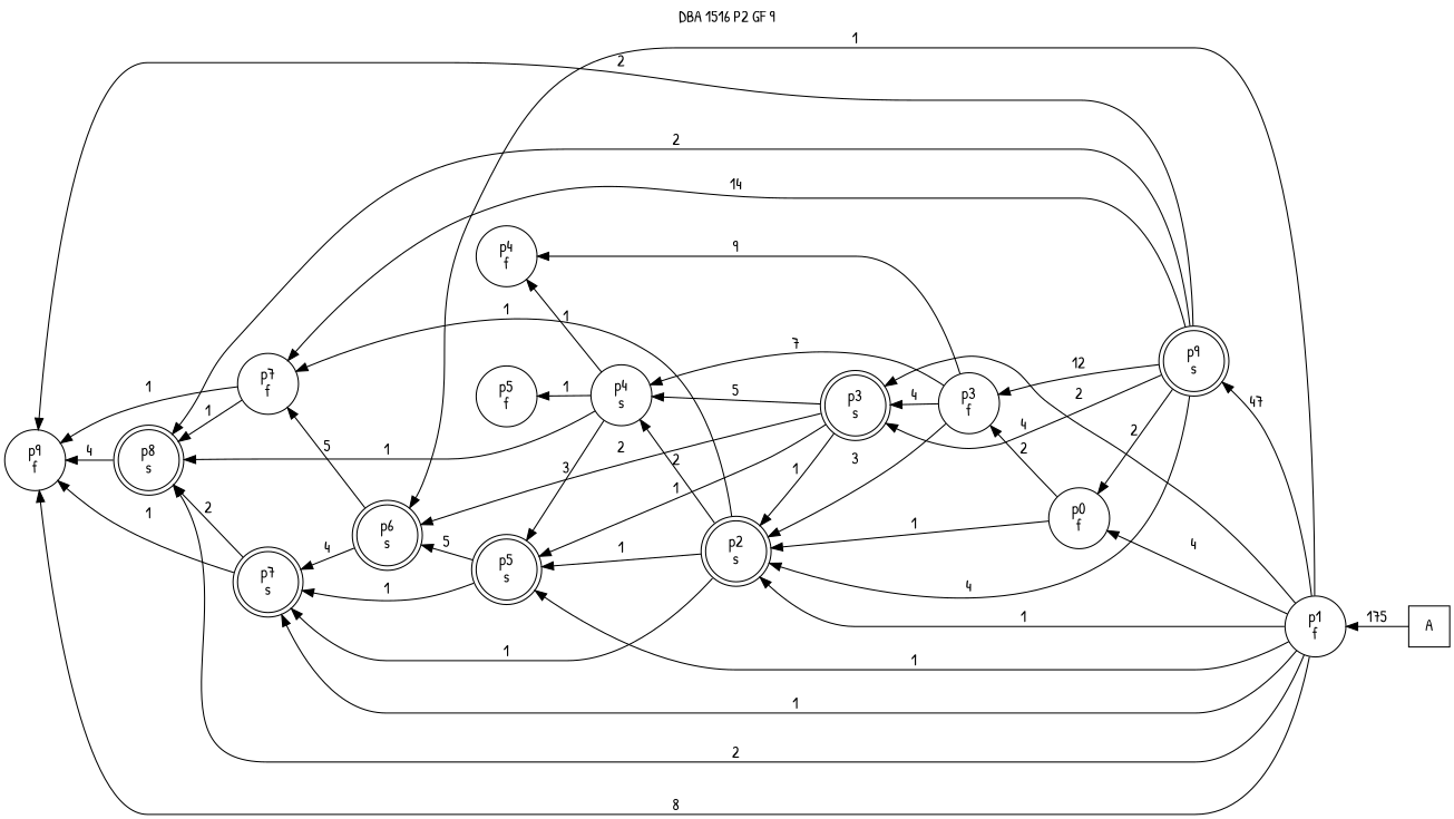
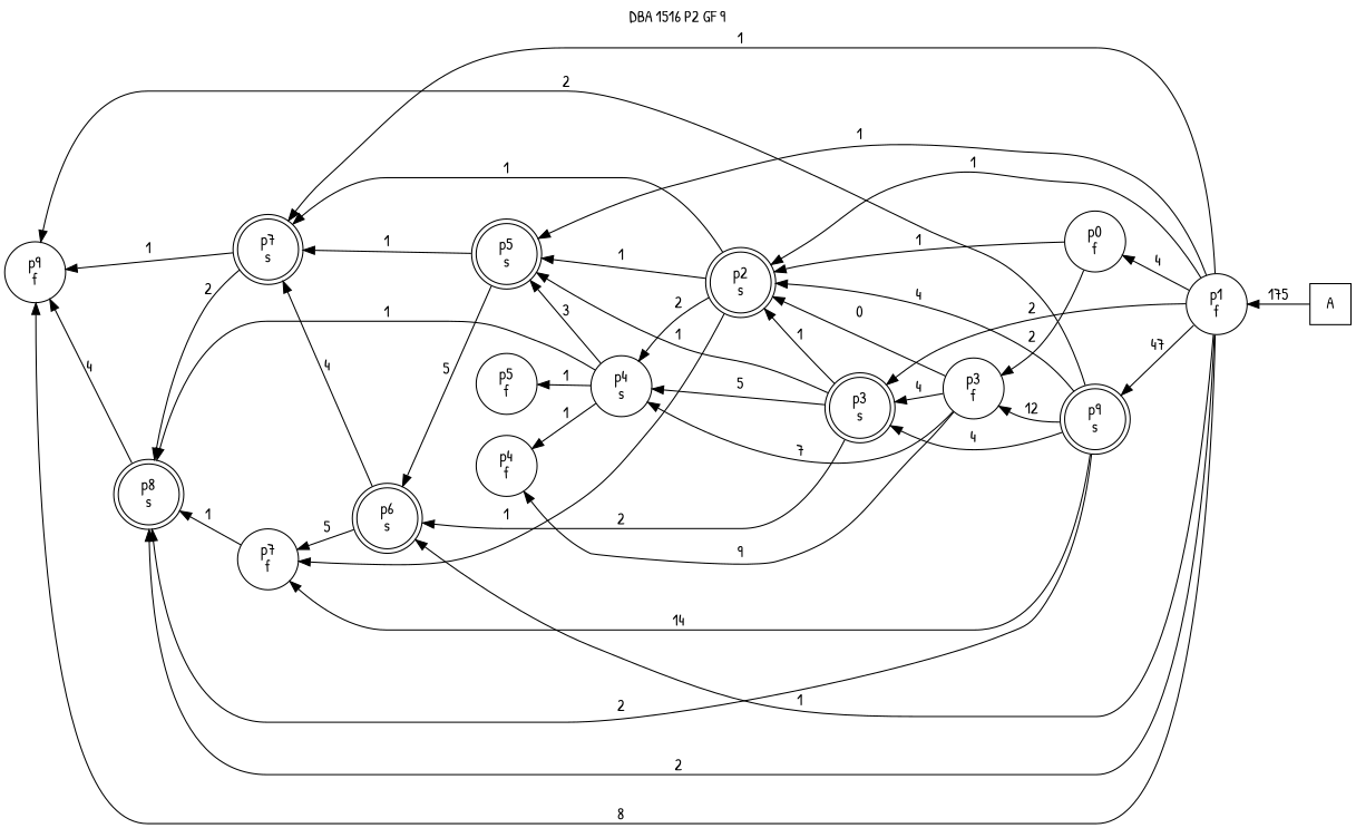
  digraph {
    fontname="Patrick Hand"
    label=" DBA 1516 P2 GF 9 "
    labelloc=tl
    rankdir=RL
    node [fontname="Patrick Hand" shape=circle]
    edge [fontname="Patrick Hand"]
    n1 [label=A shape=square]
    n2 [label="p1\nf"]
    n3 [label="p9\ns" shape=doublecircle]
    n4 [label="p0\nf"]
    n5 [label="p2\ns" shape=doublecircle]
    n6 [label="p3\ns" shape=doublecircle]
    n7 [label="p5\ns" shape=doublecircle]
    n8 [label="p6\ns" shape=doublecircle]
    n9 [label="p8\ns" shape=doublecircle]
    n10 [label="p9\nf"]
    n11 [label="p7\ns" shape=doublecircle]
    n12 [label="p3\nf"]
    n13 [label="p7\nf"]
    n14 [label="p4\nf"]
    n15 [label="p4\ns"]
    n16 [label="p5\nf"]
    n1 -> n2 [label=175]
    n2 -> n3 [label=47]
    n2 -> n4 [label=4]
    n2 -> n5 [label=1]
    n2 -> n6 [label=2]
    n2 -> n7 [label=1]
    n2 -> n8 [label=1]
    n2 -> n9 [label=2]
    n2 -> n10 [label=8]
    n2 -> n11 [label=1]
-   n3 -> n4 [label=2]
    n3 -> n5 [label=4]
    n3 -> n6 [label=4]
    n3 -> n9 [label=2]
    n3 -> n10 [label=2]
    n3 -> n12 [label=12]
    n3 -> n13 [label=14]
    n4 -> n5 [label=1]
    n4 -> n12 [label=2]
    n5 -> n7 [label=1]
    n5 -> n11 [label=1]
    n5 -> n13 [label=1]
    n5 -> n15 [label=2]
    n6 -> n5 [label=1]
    n6 -> n7 [label=1]
    n6 -> n8 [label=2]
    n6 -> n15 [label=5]
    n7 -> n8 [label=5]
    n7 -> n11 [label=1]
    n8 -> n11 [label=4]
    n8 -> n13 [label=5]
    n9 -> n10 [label=4]
    n11 -> n9 [label=2]
    n11 -> n10 [label=1]
-   n12 -> n5 [label=3]
+   n12 -> n5 [label=0]
    n12 -> n6 [label=4]
    n12 -> n14 [label=9]
    n12 -> n15 [label=7]
    n13 -> n9 [label=1]
-   n13 -> n10 [label=1]
    n15 -> n7 [label=3]
    n15 -> n9 [label=1]
    n15 -> n14 [label=1]
    n15 -> n16 [label=1]
  }
